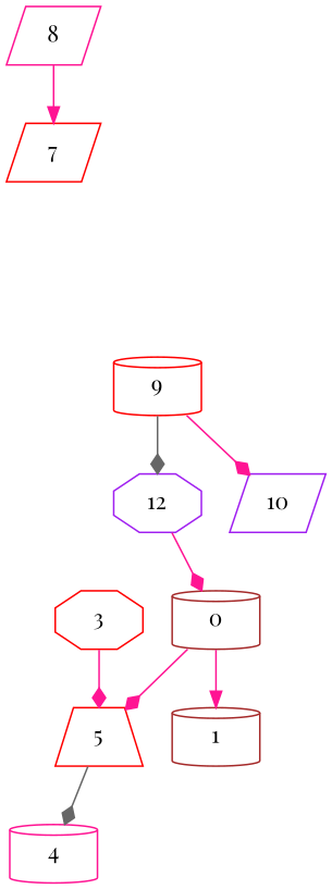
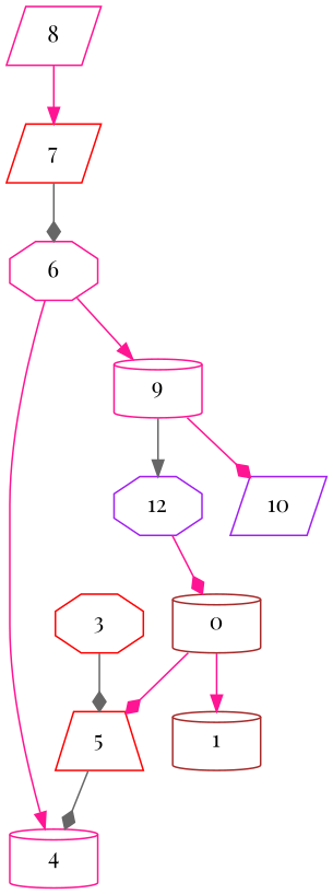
  digraph {
    fontname="Playfair Display"
    node [color=deeppink fontname="Playfair Display" shape=cylinder]
    edge [arrowhead=diamond color=deeppink fontname="Playfair Display"]
    0 [color=brown]
    5 [color=red shape=trapezium]
    1 [color=brown]
    4
    3 [color=red shape=octagon]
-   9 [color=red]
+   6 [shape=octagon]
+   9
    12 [color=purple shape=octagon]
    10 [color=purple shape=parallelogram]
    7 [color=red shape=parallelogram]
    8 [shape=parallelogram]
    0 -> 5
    0 -> 1 [arrowhead=normal]
    5 -> 4 [color=gray40]
-   3 -> 5
-   9 -> 12 [color=gray40]
+   3 -> 5 [color=gray40]
+   6 -> 4 [arrowhead=normal]
+   6 -> 9 [arrowhead=normal]
+   9 -> 12 [arrowhead=normal color=gray40]
    9 -> 10
    12 -> 0
+   7 -> 6 [color=gray40]
    8 -> 7 [arrowhead=normal]
  }
